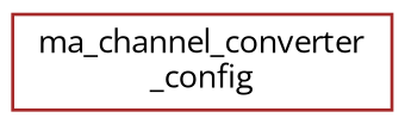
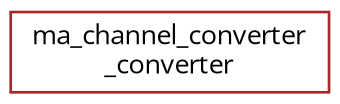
  digraph {
    rankdir=LR
    fontname="Open Sans"
-   n1 [color=brown fillcolor=white fontname="Open Sans" fontsize=10 height=0.2 label="ma_channel_converter\l_config" shape=record style=filled width=0.4]
+   n1 [color=brown fillcolor=white fontname="Open Sans" fontsize=10 height=0.2 label="ma_channel_converter\l_converter" shape=record style=filled width=0.4]
  }
